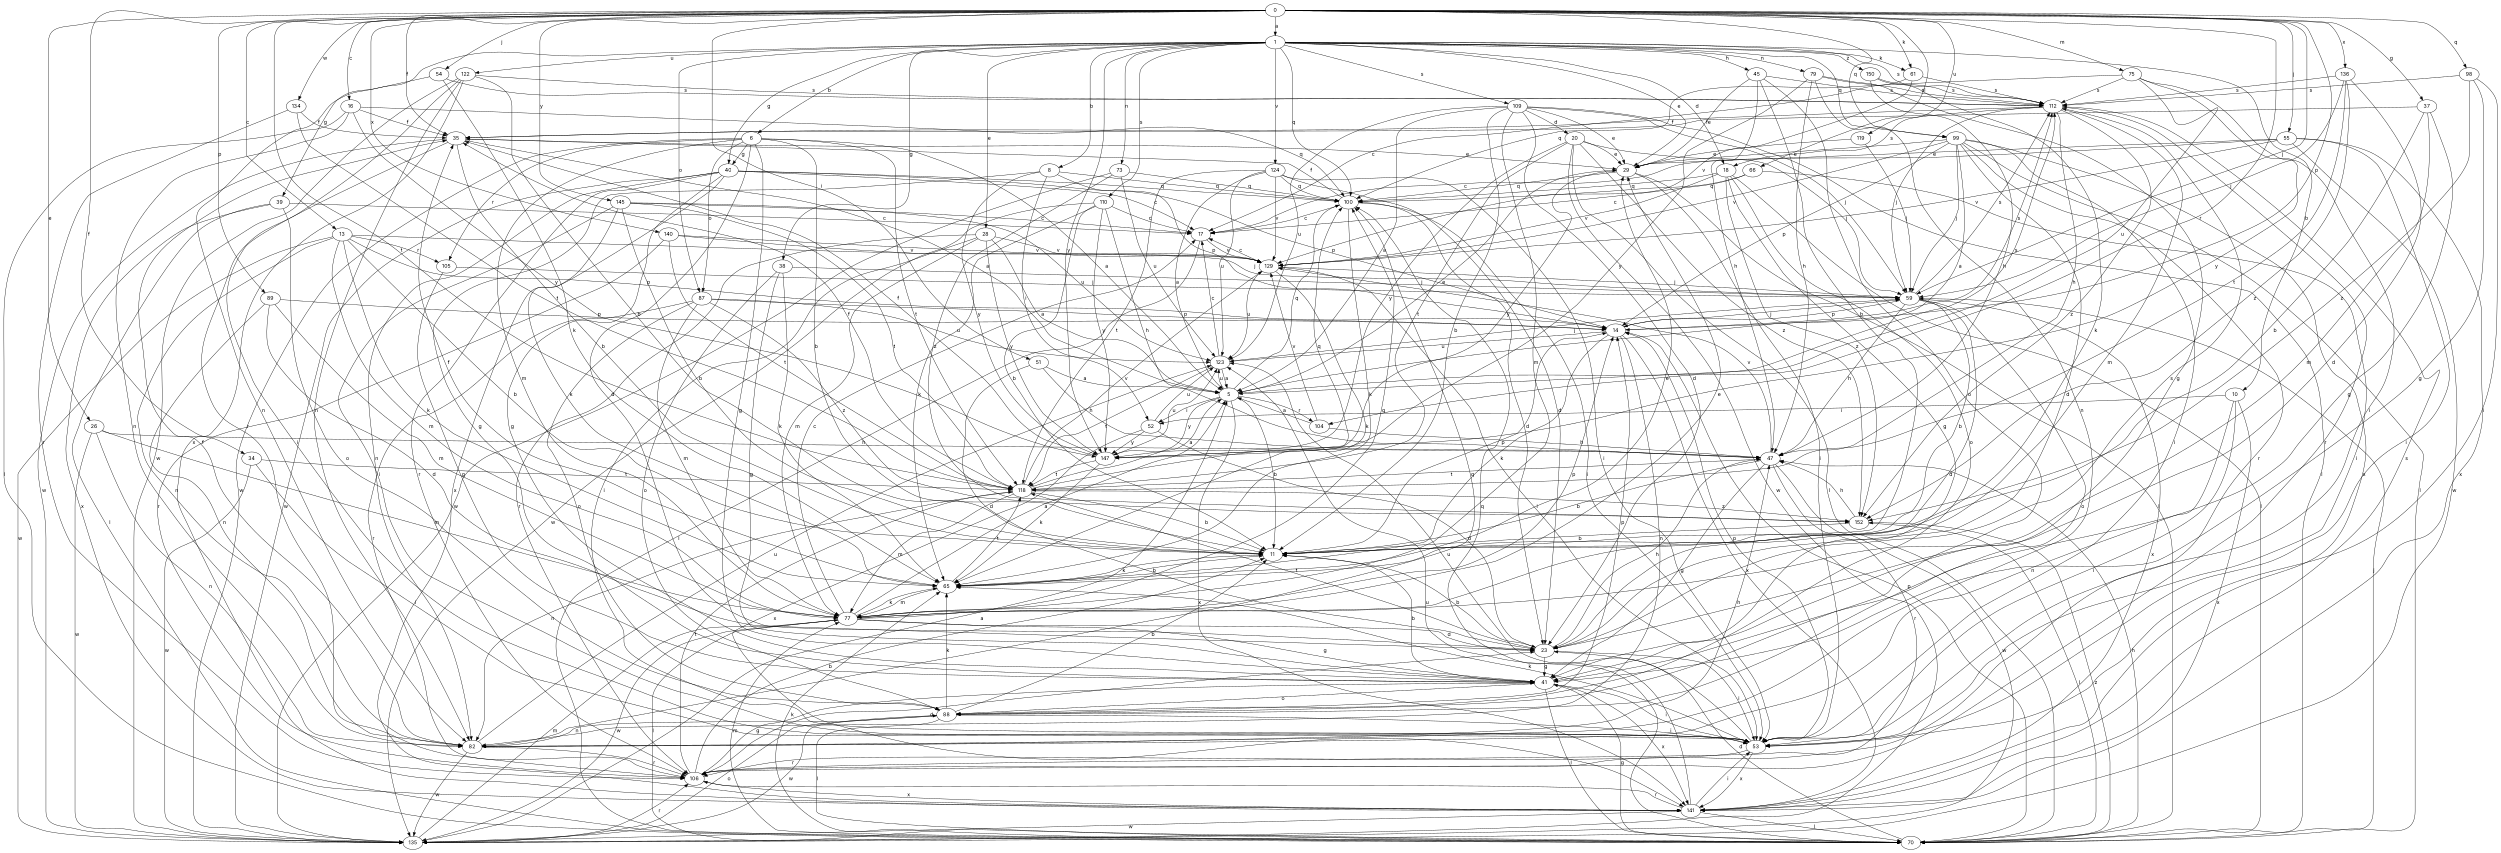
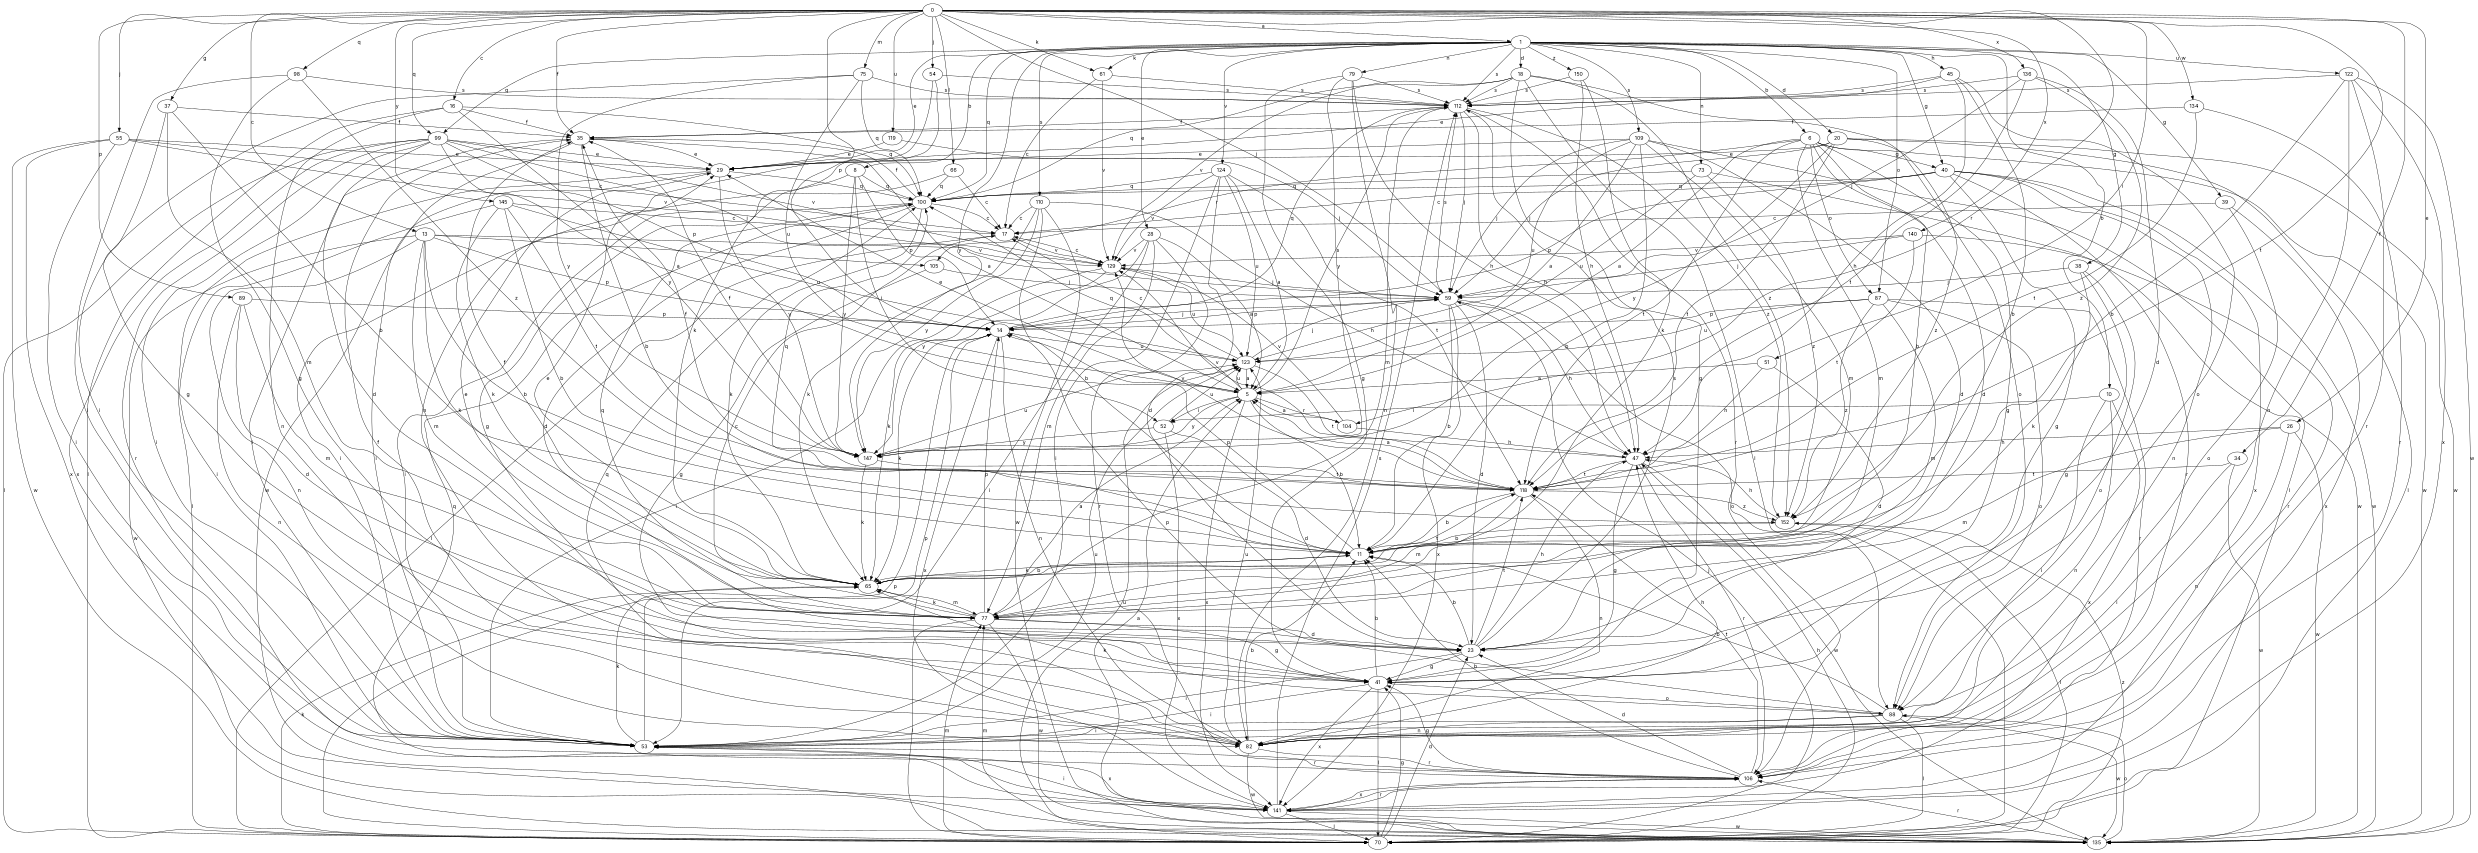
  strict digraph {
    fontname=Inter
    node [fontname=Inter]
    edge [fontname=Inter]
    0
    1
    13
    16
    26
    34
    35
    37
    51
    54
    55
    59
    61
    66
    75
    89
    n17 [label=14]
    98
    99
    104
    118
    119
    134
    136
    140
    145
    6
    8
    10
    18
    20
    28
    29
    38
    39
    40
    45
    n38 [label=73]
    79
    87
    100
    109
    110
    112
    122
    124
    147
    150
    11
    77
    105
    135
    82
    65
    129
    70
    47
    53
    5
    41
    23
    141
    17
    88
    123
    152
    106
    52
    0 -> 1 [label=a]
    0 -> 13 [label=c]
    0 -> 16 [label=c]
    0 -> 26 [label=e]
    0 -> 34 [label=f]
    0 -> 35 [label=f]
    0 -> 37 [label=g]
    0 -> 51 [label=i]
    0 -> 54 [label=j]
    0 -> 55 [label=j]
    0 -> 59 [label=j]
    0 -> 61 [label=k]
    0 -> 66 [label=l]
    0 -> 75 [label=m]
    0 -> 89 [label=p]
    0 -> n17 [label=p]
    0 -> 98 [label=q]
    0 -> 99 [label=q]
    0 -> 104 [label=r]
    0 -> 118 [label=t]
    0 -> 119 [label=u]
    0 -> 134 [label=w]
    0 -> 136 [label=x]
    0 -> 140 [label=x]
    0 -> 145 [label=y]
    1 -> 61 [label=k]
    1 -> 99 [label=q]
    1 -> 6 [label=b]
    1 -> 8 [label=b]
    1 -> 10 [label=b]
    1 -> 18 [label=d]
-   109 -> 20 [label=d]
+   1 -> 20 [label=d]
    1 -> 28 [label=e]
    1 -> 29 [label=e]
    1 -> 38 [label=g]
    1 -> 39 [label=g]
    1 -> 40 [label=g]
    1 -> 45 [label=h]
    1 -> n38 [label=n]
    1 -> 79 [label=n]
    1 -> 87 [label=o]
    1 -> 100 [label=q]
    1 -> 109 [label=s]
    1 -> 110 [label=s]
    1 -> 112 [label=s]
    1 -> 122 [label=u]
    1 -> 124 [label=v]
    1 -> 147 [label=y]
    1 -> 150 [label=z]
    13 -> n17 [label=p]
    13 -> 11 [label=b]
    13 -> 77 [label=m]
    13 -> 105 [label=r]
    13 -> 135 [label=w]
    13 -> 82 [label=n]
    13 -> 65 [label=k]
    13 -> 129 [label=v]
    16 -> 35 [label=f]
    16 -> 100 [label=q]
    16 -> 147 [label=y]
    16 -> 82 [label=n]
    16 -> 70 [label=l]
    26 -> 77 [label=m]
    26 -> 135 [label=w]
    26 -> 82 [label=n]
    26 -> 47 [label=h]
    34 -> 118 [label=t]
    34 -> 135 [label=w]
    34 -> 53 [label=i]
    35 -> 29 [label=e]
    35 -> 11 [label=b]
    35 -> 135 [label=w]
    35 -> 53 [label=i]
    35 -> 5 [label=a]
    37 -> 35 [label=f]
    37 -> 11 [label=b]
    37 -> 77 [label=m]
    37 -> 41 [label=g]
    51 -> 47 [label=h]
    51 -> 5 [label=a]
    51 -> 23 [label=d]
    54 -> 112 [label=s]
    54 -> 82 [label=n]
    54 -> 65 [label=k]
    55 -> 29 [label=e]
    55 -> 135 [label=w]
    55 -> 129 [label=v]
    55 -> 53 [label=i]
    55 -> 141 [label=x]
    55 -> 17 [label=c]
    59 -> n17 [label=p]
    59 -> 112 [label=s]
    59 -> 11 [label=b]
    59 -> 47 [label=h]
    59 -> 23 [label=d]
    59 -> 141 [label=x]
    59 -> 88 [label=o]
    61 -> 112 [label=s]
    61 -> 129 [label=v]
    61 -> 17 [label=c]
    66 -> 100 [label=q]
    66 -> 53 [label=i]
    66 -> 17 [label=c]
    75 -> 100 [label=q]
    75 -> 112 [label=s]
    75 -> 147 [label=y]
    75 -> 53 [label=i]
    75 -> 5 [label=u]
    89 -> n17 [label=p]
    89 -> 77 [label=m]
    89 -> 82 [label=n]
    89 -> 23 [label=d]
    n17 -> 59 [label=j]
-   n17 -> 112 [label=s]
+   n17 -> 112 [label=q]
    n17 -> 82 [label=n]
    n17 -> 65 [label=k]
    n17 -> 141 [label=x]
    n17 -> 123 [label=u]
    98 -> 112 [label=s]
    98 -> 53 [label=i]
    98 -> 41 [label=g]
    98 -> 152 [label=z]
    99 -> 59 [label=j]
    99 -> n17 [label=p]
    99 -> 29 [label=e]
    99 -> 129 [label=v]
    99 -> 70 [label=l]
    99 -> 53 [label=i]
    99 -> 5 [label=a]
    99 -> 23 [label=d]
    99 -> 141 [label=x]
    99 -> 106 [label=r]
    104 -> 129 [label=v]
    104 -> 47 [label=h]
    104 -> 5 [label=a]
    118 -> 35 [label=f]
    118 -> 100 [label=q]
    118 -> 11 [label=b]
    118 -> 77 [label=m]
    118 -> 82 [label=n]
    118 -> 129 [label=v]
    118 -> 5 [label=a]
    118 -> 152 [label=z]
    119 -> 59 [label=j]
    119 -> 29 [label=e]
    134 -> 35 [label=f]
    134 -> 118 [label=t]
    134 -> 106 [label=r]
    136 -> 59 [label=j]
    136 -> 118 [label=t]
    136 -> 112 [label=s]
    136 -> 23 [label=d]
    136 -> 152 [label=z]
    140 -> 59 [label=j]
    140 -> 118 [label=t]
    140 -> 129 [label=v]
    140 -> 106 [label=r]
    145 -> 118 [label=t]
    145 -> 11 [label=b]
    145 -> 65 [label=k]
    145 -> 53 [label=i]
    145 -> 17 [label=c]
    145 -> 123 [label=u]
    6 -> 118 [label=t]
    6 -> 40 [label=g]
    6 -> 87 [label=o]
    6 -> 11 [label=b]
    6 -> 77 [label=m]
    6 -> 105 [label=r]
    6 -> 135 [label=w]
    6 -> 5 [label=a]
    6 -> 41 [label=g]
    6 -> 23 [label=d]
    8 -> n17 [label=p]
    8 -> 100 [label=q]
    8 -> 147 [label=y]
    8 -> 41 [label=g]
    8 -> 52 [label=i]
    10 -> 82 [label=n]
    10 -> 53 [label=i]
    10 -> 141 [label=x]
    10 -> 52 [label=i]
    18 -> 100 [label=q]
-   112 -> 18 [label=s]
+   18 -> 112 [label=s]
    18 -> 129 [label=v]
    18 -> 70 [label=l]
    18 -> 41 [label=g]
    18 -> 88 [label=o]
    18 -> 152 [label=z]
    20 -> 59 [label=j]
    20 -> 118 [label=t]
    20 -> 29 [label=e]
    20 -> 147 [label=y]
    20 -> 135 [label=w]
    20 -> 70 [label=l]
    20 -> 152 [label=z]
    28 -> 147 [label=y]
    28 -> 77 [label=m]
    28 -> 129 [label=v]
    28 -> 53 [label=i]
    28 -> 5 [label=a]
    28 -> 106 [label=r]
    29 -> 100 [label=q]
    29 -> 147 [label=y]
    29 -> 70 [label=l]
    29 -> 53 [label=i]
    38 -> 59 [label=j]
    38 -> 65 [label=k]
    38 -> 41 [label=g]
    38 -> 88 [label=o]
-   39 -> 70 [label=l]
    39 -> 141 [label=x]
    39 -> 17 [label=c]
    39 -> 88 [label=o]
    40 -> n17 [label=p]
    40 -> 100 [label=q]
    40 -> 135 [label=w]
    40 -> 82 [label=n]
    40 -> 41 [label=g]
    40 -> 141 [label=x]
    40 -> 17 [label=c]
    40 -> 106 [label=r]
    45 -> 29 [label=e]
    45 -> 112 [label=s]
    45 -> 11 [label=b]
    45 -> 47 [label=h]
    45 -> 88 [label=o]
    n38 -> 100 [label=q]
    n38 -> 135 [label=w]
    n38 -> 123 [label=u]
    n38 -> 152 [label=z]
    79 -> 112 [label=s]
    79 -> 147 [label=y]
    79 -> 82 [label=n]
    79 -> 47 [label=h]
    79 -> 41 [label=g]
    87 -> n17 [label=p]
    87 -> 77 [label=m]
    87 -> 88 [label=o]
    87 -> 123 [label=u]
    87 -> 152 [label=z]
    87 -> 106 [label=r]
    100 -> 35 [label=f]
    100 -> 65 [label=k]
    100 -> 53 [label=i]
    100 -> 23 [label=d]
    100 -> 17 [label=c]
    109 -> 59 [label=j]
    109 -> 29 [label=e]
    109 -> 11 [label=b]
    109 -> 77 [label=m]
    109 -> 70 [label=l]
    109 -> 5 [label=a]
    109 -> 23 [label=d]
    109 -> 123 [label=u]
    110 -> 147 [label=y]
    110 -> 11 [label=b]
    110 -> 135 [label=w]
    110 -> 65 [label=k]
    110 -> 47 [label=h]
    110 -> 17 [label=c]
    112 -> 35 [label=f]
    112 -> 59 [label=j]
    112 -> 77 [label=m]
    112 -> 47 [label=h]
    112 -> 152 [label=z]
    112 -> 106 [label=r]
    122 -> 112 [label=s]
    122 -> 11 [label=b]
    122 -> 135 [label=w]
    122 -> 82 [label=n]
    122 -> 141 [label=x]
    122 -> 106 [label=r]
    124 -> 118 [label=t]
    124 -> 100 [label=q]
    124 -> 129 [label=v]
    124 -> 53 [label=i]
    124 -> 5 [label=a]
    124 -> 23 [label=d]
    124 -> 123 [label=u]
    147 -> 35 [label=f]
    147 -> 118 [label=t]
    147 -> 65 [label=k]
    147 -> 123 [label=u]
    150 -> 112 [label=s]
    150 -> 65 [label=k]
    150 -> 47 [label=h]
    11 -> n17 [label=p]
    11 -> 65 [label=k]
    77 -> n17 [label=p]
    77 -> 29 [label=e]
    77 -> 100 [label=q]
    77 -> 135 [label=w]
    77 -> 65 [label=k]
    77 -> 70 [label=l]
    77 -> 5 [label=a]
    77 -> 41 [label=g]
    77 -> 23 [label=d]
    77 -> 17 [label=c]
    105 -> 59 [label=j]
    105 -> 41 [label=g]
    135 -> 77 [label=m]
    135 -> 5 [label=a]
    135 -> 88 [label=o]
    135 -> 106 [label=r]
    82 -> 35 [label=f]
    82 -> 100 [label=q]
-   47 -> 11 [label=b]
+   82 -> 11 [label=b]
    82 -> 135 [label=w]
    82 -> 47 [label=h]
    82 -> 123 [label=u]
    82 -> 106 [label=r]
    65 -> 35 [label=f]
    65 -> 118 [label=t]
    65 -> 29 [label=e]
    65 -> 11 [label=b]
    65 -> 77 [label=m]
    129 -> 59 [label=j]
    129 -> 65 [label=k]
    129 -> 53 [label=i]
    129 -> 17 [label=c]
    129 -> 123 [label=u]
    70 -> 59 [label=j]
    70 -> n17 [label=p]
    70 -> 77 [label=m]
    70 -> 65 [label=k]
    70 -> 47 [label=h]
    70 -> 41 [label=g]
    70 -> 23 [label=d]
    70 -> 123 [label=u]
    70 -> 152 [label=z]
    47 -> 118 [label=t]
    47 -> 135 [label=w]
    47 -> 129 [label=v]
    47 -> 41 [label=g]
    47 -> 106 [label=r]
    53 -> n17 [label=p]
    53 -> 65 [label=k]
    53 -> 141 [label=x]
    53 -> 123 [label=u]
    53 -> 106 [label=r]
    5 -> 104 [label=r]
    5 -> 29 [label=e]
    5 -> 100 [label=q]
    5 -> 112 [label=s]
    5 -> 147 [label=y]
    5 -> 11 [label=b]
    5 -> 141 [label=x]
    5 -> 123 [label=u]
    5 -> 52 [label=i]
    41 -> 11 [label=b]
    41 -> 70 [label=l]
    41 -> 53 [label=i]
    41 -> 141 [label=x]
    41 -> 88 [label=o]
    23 -> 118 [label=t]
    23 -> 112 [label=s]
    23 -> 11 [label=b]
    23 -> 47 [label=h]
    23 -> 53 [label=i]
    23 -> 41 [label=g]
    141 -> 100 [label=q]
    141 -> 112 [label=s]
    141 -> 135 [label=w]
    141 -> 70 [label=l]
    141 -> 53 [label=i]
    141 -> 106 [label=r]
    17 -> 129 [label=v]
    17 -> 70 [label=l]
    88 -> n17 [label=p]
    88 -> 11 [label=b]
    88 -> 135 [label=w]
    88 -> 82 [label=n]
    88 -> 65 [label=k]
    88 -> 70 [label=l]
    88 -> 53 [label=i]
    123 -> 59 [label=j]
    123 -> 118 [label=t]
    123 -> 5 [label=a]
    123 -> 17 [label=c]
    152 -> 11 [label=b]
    152 -> 70 [label=l]
    152 -> 47 [label=h]
    106 -> 118 [label=t]
    106 -> 11 [label=b]
    106 -> 41 [label=g]
    106 -> 23 [label=d]
    106 -> 141 [label=x]
    52 -> 147 [label=y]
    52 -> 23 [label=d]
    52 -> 141 [label=x]
    52 -> 123 [label=u]
  }
